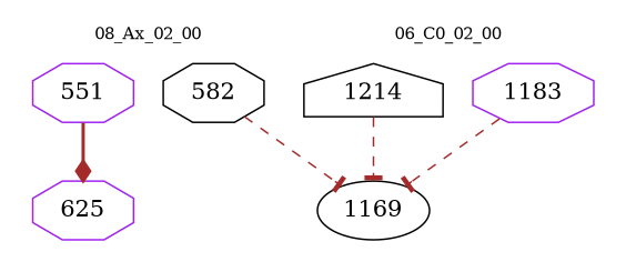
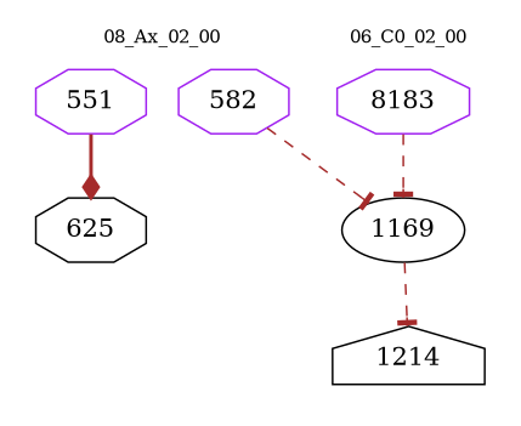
  digraph {
    node [color=black shape=octagon]
    edge [arrowhead=tee color=brown style=dashed]
-   n1 [label=582]
+   n1 [color=purple label=582]
    n2 [color=purple label=551]
-   n3 [color=purple label=625]
-   n4 [color=purple label=1183]
+   n3 [label=625]
+   n4 [color=purple label=8183]
    n5 [label=1169 shape=ellipse]
    n6 [label=1214 shape=house]
    subgraph cluster_1 {
      color=white
      fontsize=10
      label="08_Ax_02_00"
      n1
      n2
      n3
    }
    subgraph cluster_2 {
      color=white
      fontsize=10
      label="06_C0_02_00"
      n4
      n5
      n6
    }
    n1 -> n5
    n2 -> n3 [arrowhead=diamond style=bold]
    n4 -> n5
-   n6 -> n5
+   n5 -> n6
  }
